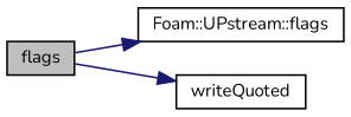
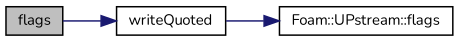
  digraph {
    fontname=Nunito
    rankdir=LR
    node [color=black fontname=Nunito fontsize=10 shape=record]
    edge [color=midnightblue fontname=Nunito fontsize=10 labelfontname=Helvetica labelfontsize=10 style=solid]
    n1 [fillcolor=grey75 fontcolor=black height=0.2 label=flags style=filled width=0.4]
    n2 [height=0.2 label="Foam::UPstream::flags" width=0.4]
    n3 [height=0.2 label=writeQuoted width=0.4]
-   n1 -> n2
+   n3 -> n2
    n1 -> n3
  }
